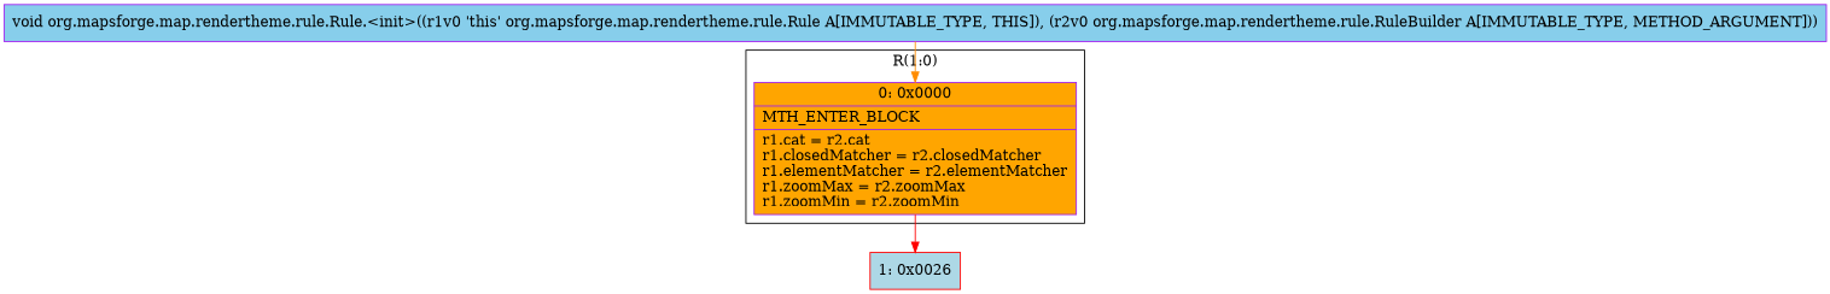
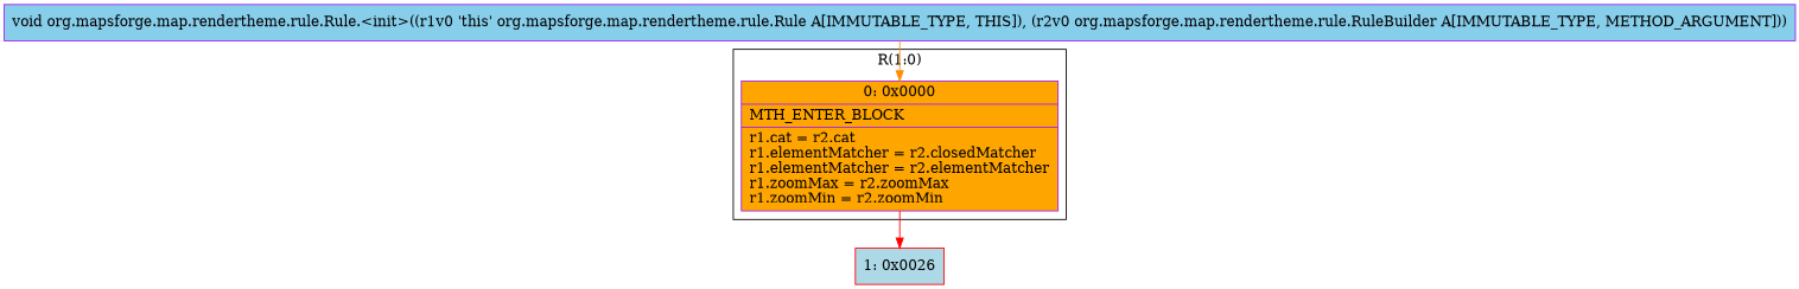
  digraph {
    node [color=purple shape=record style=filled]
-   n1 [label="{0\:\ 0x0000|MTH_ENTER_BLOCK\l|r1.cat = r2.cat\lr1.closedMatcher = r2.closedMatcher\lr1.elementMatcher = r2.elementMatcher\lr1.zoomMax = r2.zoomMax\lr1.zoomMin = r2.zoomMin\l}" fillcolor=orange]
+   n1 [label="{0\:\ 0x0000|MTH_ENTER_BLOCK\l|r1.cat = r2.cat\lr1.elementMatcher = r2.closedMatcher\lr1.elementMatcher = r2.elementMatcher\lr1.zoomMax = r2.zoomMax\lr1.zoomMin = r2.zoomMin\l}" fillcolor=orange]
    n2 [color=red label="{1\:\ 0x0026}" fillcolor=lightblue]
    n3 [label="{void org.mapsforge.map.rendertheme.rule.Rule.\<init\>((r1v0 'this' org.mapsforge.map.rendertheme.rule.Rule A[IMMUTABLE_TYPE, THIS]), (r2v0 org.mapsforge.map.rendertheme.rule.RuleBuilder A[IMMUTABLE_TYPE, METHOD_ARGUMENT])) }" fillcolor=skyblue]
    subgraph cluster_1 {
      label="R(1:0)"
      n1
    }
    n1 -> n2 [color=red]
    n3 -> n1 [color=darkorange]
  }
